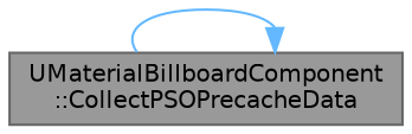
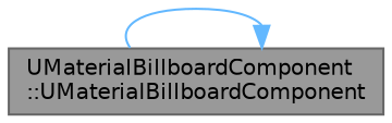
  digraph {
    rankdir=LR
-   n1 [color=gray40 fillcolor=grey60 fontcolor=black fontname=Helvetica fontsize=10 height=0.2 label="UMaterialBillboardComponent\l::CollectPSOPrecacheData" shape=box style=filled width=0.4]
+   n1 [color=gray40 fillcolor=grey60 fontcolor=black fontname=Helvetica fontsize=10 height=0.2 label="UMaterialBillboardComponent\l::UMaterialBillboardComponent" shape=box style=filled width=0.4]
    n1 -> n1 [color=steelblue1 fontname=Helvetica fontsize=10 labelfontname=Helvetica labelfontsize=10 style=solid]
  }
